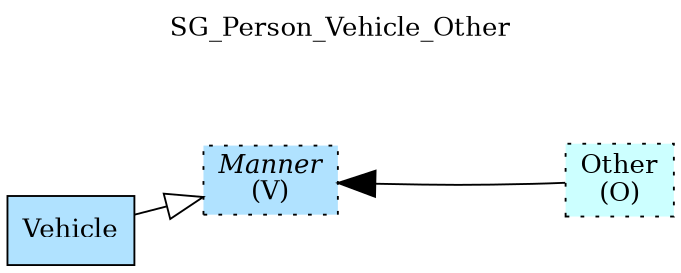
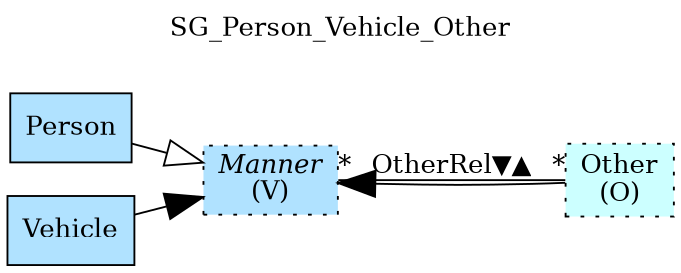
  digraph {
    fontname="DejaVu Serif"
    label=SG_Person_Vehicle_Other
    labelfontsize=12
    labelloc=tl
    rankdir=LR
    node [fillcolor=lightskyblue1 fontname="DejaVu Serif" shape=record style=filled]
    edge [arrowhead=onormal arrowsize=2.0 fontname="DejaVu Serif"]
+   n1 [label=Person]
    n2 [label=<{<I>Manner</I><br/>(V)}> style="filled,dotted"]
    n3 [label=Vehicle]
    n4 [fillcolor="#CCFFFF" label=<Other<br/>(O)> style="filled,dotted"]
-   n3 -> n2
+   n1 -> n2
+   n2 -> n4 [dir=none headlabel="*" label="OtherRel▼▲" taillabel="*" arrowhead="" arrowsize=""]
+   n3 -> n2 [arrowhead=normal]
    n4 -> n2 [arrowhead=normal]
  }
